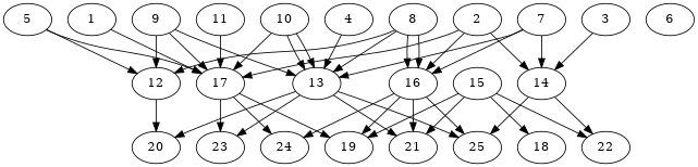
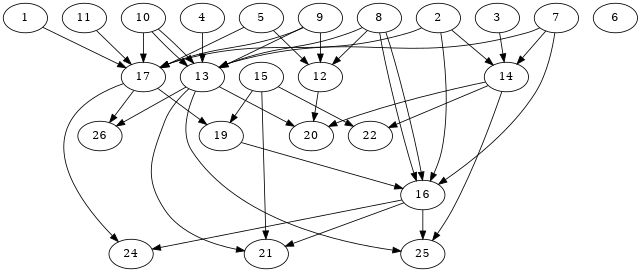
  digraph {
    node [alpha=0.01]
    1 [expect_size=28426240]
    17 [alpha=0.12 expect_size=33490944]
-   23 [alpha=0.13 expect_size=33521664]
+   23 [alpha=0.13 expect_size=33521664 label=26]
    19 [alpha=0.03 expect_size=7447552]
    24 [alpha=0.04 expect_size=48988160]
    2 [alpha=0.06 expect_size=32591872]
    14 [expect_size=39451648]
    16 [alpha=0.09 expect_size=23981056]
    20 [alpha=0.03 expect_size=6424576]
    25 [alpha=0.09 expect_size=50571264]
    22 [alpha=0.16 expect_size=34364416]
    21 [alpha=0.14 expect_size=14403584]
    3 [alpha=0.13 expect_size=40012800]
    4 [alpha=0.14 expect_size=39655424]
    13 [alpha=0.07 expect_size=9237504]
    5 [alpha=0.20 expect_size=37775360]
    12 [alpha=0.20 expect_size=43356160]
    6 [alpha=0.04 expect_size=46961664]
    7 [alpha=0.02 expect_size=48413696]
    15 [expect_size=24859648]
-   18 [alpha=0.19 expect_size=38394880]
    8 [alpha=0.07 expect_size=34644992]
    9 [alpha=0.20 expect_size=31149056]
    10 [alpha=0.03 expect_size=6888448]
    11 [alpha=0.08 expect_size=40264704]
    1 -> 17
    17 -> 23
    17 -> 19
    17 -> 24
    2 -> 17
    2 -> 14
    2 -> 16
+   14 -> 20
    14 -> 25
    14 -> 22
-   16 -> 19
+   19 -> 16
    16 -> 24
    16 -> 25
    16 -> 21
    3 -> 14
    4 -> 13
    13 -> 23
    13 -> 20
    13 -> 25
    13 -> 21
    5 -> 17
    5 -> 12
    12 -> 20
    7 -> 14
    7 -> 16
    7 -> 13
    15 -> 19
    15 -> 22
    15 -> 21
-   15 -> 18
    8 -> 16
    8 -> 16
    8 -> 13
    8 -> 12
    9 -> 17
    9 -> 13
    9 -> 12
    10 -> 17
    10 -> 13
    10 -> 13
    11 -> 17
  }
